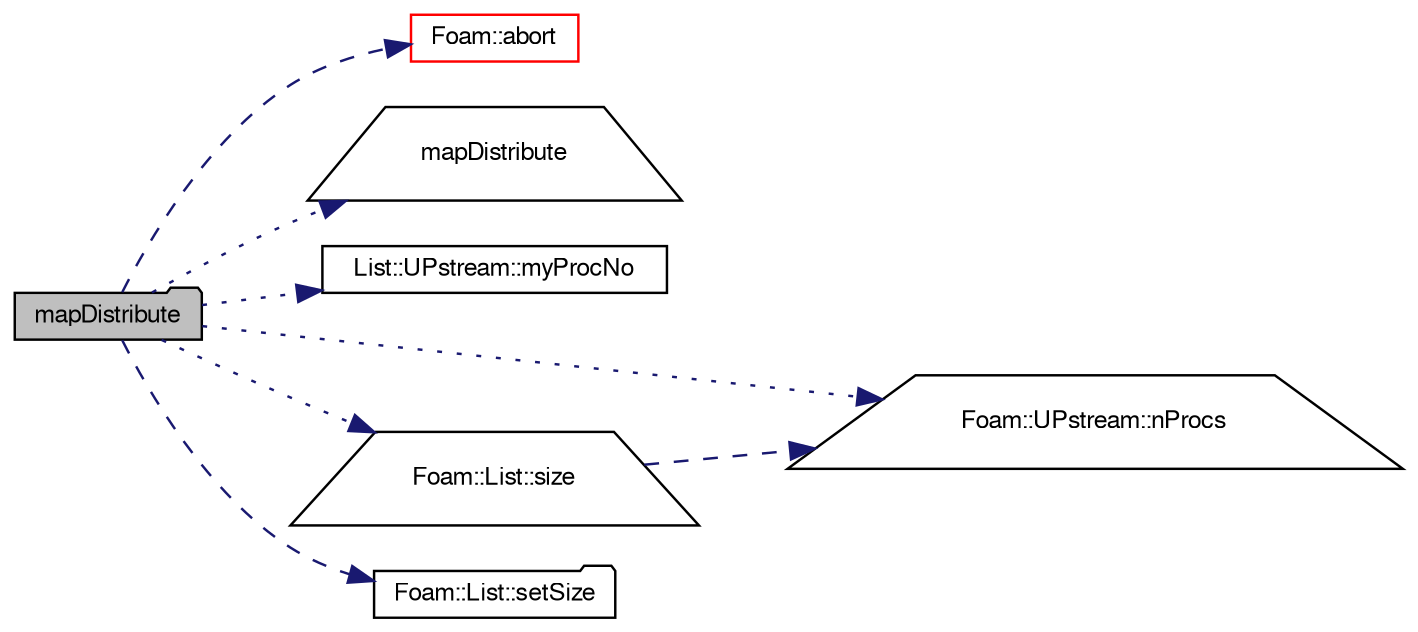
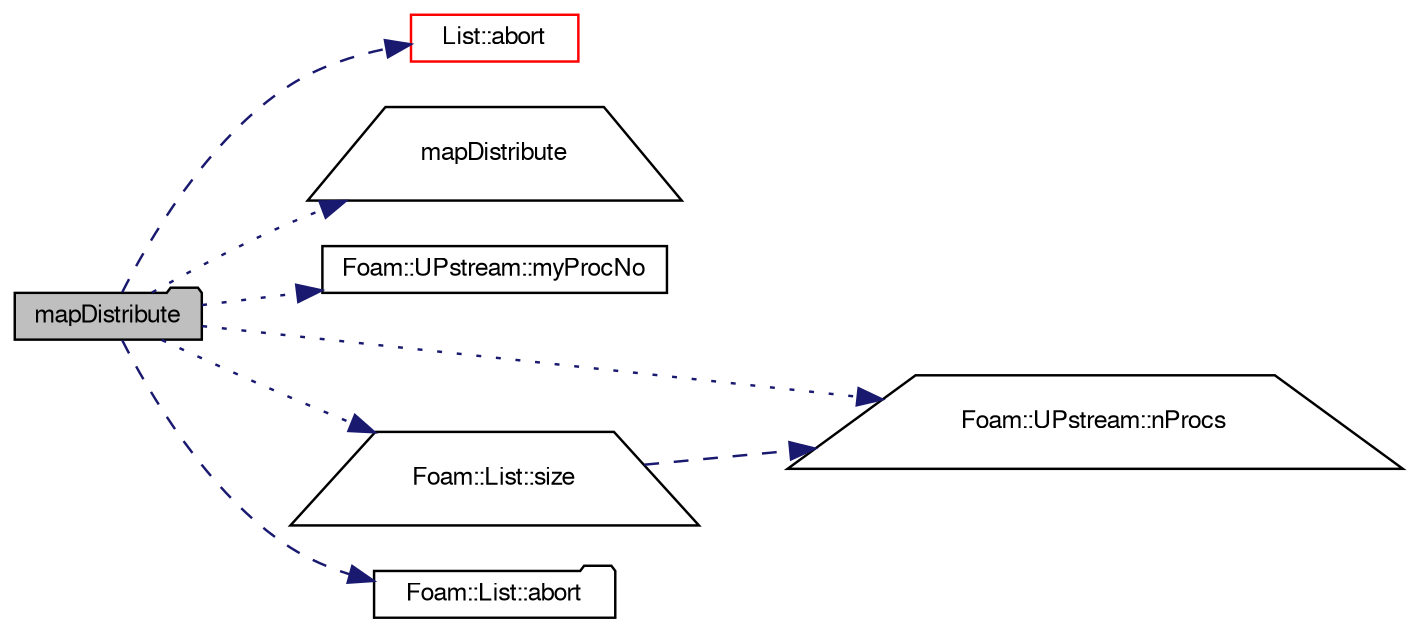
  digraph {
    rankdir=LR
    node [color=black fontname=FreeSans fontsize=10 shape=trapezium]
    edge [color=midnightblue fontname=FreeSans fontsize=10 labelfontname=FreeSans labelfontsize=10 style=dotted]
    n1 [fillcolor=grey75 fontcolor=black height=0.2 label=mapDistribute shape=folder style=filled width=0.4]
-   n2 [color=red height=0.2 label="Foam::abort" shape=box width=0.4]
+   n2 [color=red height=0.2 label="List::abort" shape=box width=0.4]
    n3 [height=0.2 label=mapDistribute width=0.4]
-   n4 [height=0.2 label="List::UPstream::myProcNo" shape=box width=0.4]
+   n4 [height=0.2 label="Foam::UPstream::myProcNo" shape=box width=0.4]
    n5 [height=0.2 label="Foam::UPstream::nProcs" width=0.4]
    n6 [height=0.2 label="Foam::List::size" width=0.4]
-   n7 [height=0.2 label="Foam::List::setSize" shape=folder width=0.4]
+   n7 [height=0.2 label="Foam::List::abort" shape=folder width=0.4]
    n1 -> n2 [style=dashed]
    n1 -> n3
    n1 -> n4
    n1 -> n5
    n1 -> n6
    n1 -> n7 [style=dashed]
    n6 -> n5 [style=dashed]
  }
